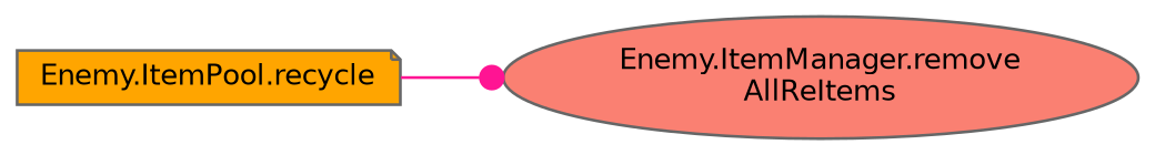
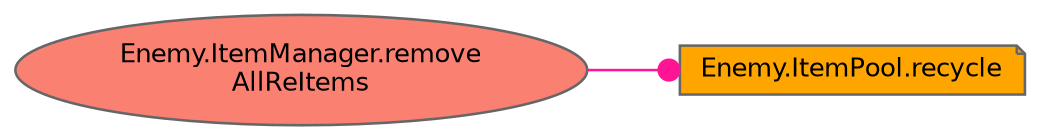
  digraph {
    rankdir=LR
    node [fontname=Helvetica fontsize=10 style=filled]
    n1 [color=gray40 fillcolor=salmon fontcolor=black height=0.2 label="Enemy.ItemManager.remove\lAllReItems" shape=ellipse width=0.4]
    n2 [color=grey40 fillcolor=orange height=0.2 label="Enemy.ItemPool.recycle" shape=note width=0.4]
-   n2 -> n1 [color=deeppink fontname=Helvetica fontsize=10 labelfontname=Helvetica labelfontsize=10 style=solid arrowhead=dot]
+   n1 -> n2 [color=deeppink fontname=Helvetica fontsize=10 labelfontname=Helvetica labelfontsize=10 style=solid arrowhead=dot]
  }
